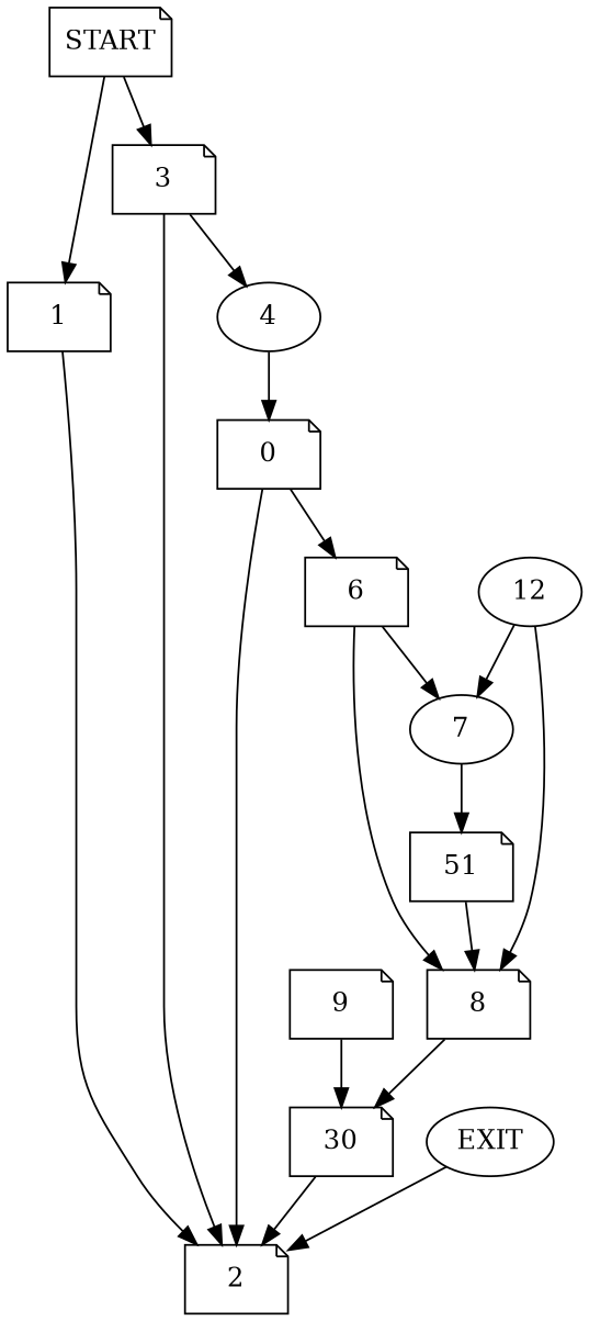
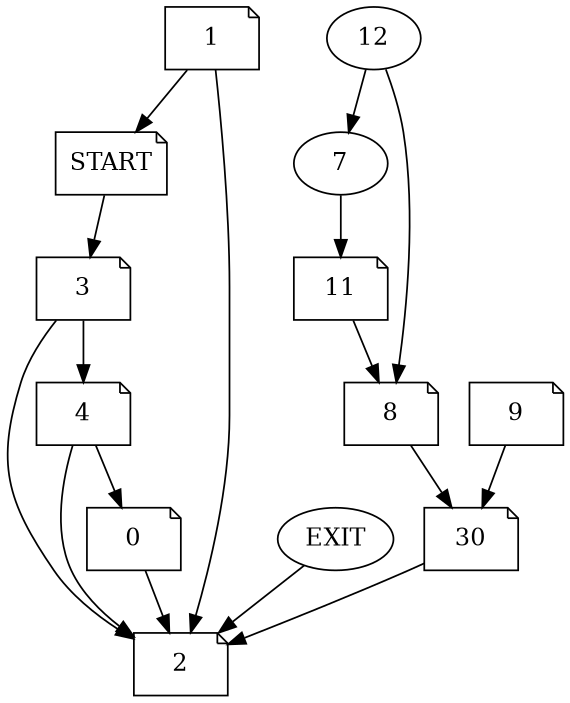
  digraph {
    node [shape=note]
    n1 [label=START]
    1
    3
    2
    n5 [label=EXIT shape=ellipse]
-   4 [shape=ellipse]
+   4
    n7 [label=0]
-   6
    7 [shape=ellipse]
    8
-   11 [label=51]
+   11
    n12 [label=30]
    12 [shape=ellipse]
    9
-   n1 -> 1
+   1 -> n1
    n1 -> 3
    1 -> 2
    3 -> 2
    3 -> 4
    n5 -> 2
+   4 -> 2
    4 -> n7
    n7 -> 2
-   n7 -> 6
-   6 -> 7
-   6 -> 8
    7 -> 11
    8 -> n12
    11 -> 8
    n12 -> 2
    12 -> 7
    12 -> 8
    9 -> n12
  }
